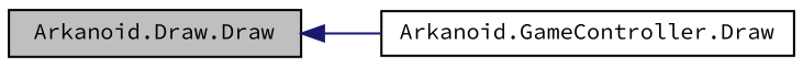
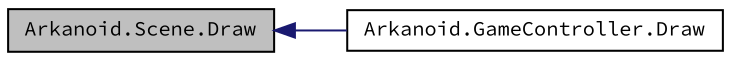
  digraph {
    rankdir=LR
    fontname="Source Code Pro"
    node [color=black fontname="Source Code Pro" fontsize=10 shape=record style=filled]
-   n1 [fillcolor=grey75 fontcolor=black height=0.2 label="Arkanoid.Draw.Draw" width=0.4]
+   n1 [fillcolor=grey75 fontcolor=black height=0.2 label="Arkanoid.Scene.Draw" width=0.4]
    n2 [fillcolor=white height=0.2 label="Arkanoid.GameController.Draw" width=0.4]
    n1 -> n2 [color=midnightblue dir=back fontname="Source Code Pro" fontsize=10 labelfontname=Helvetica labelfontsize=10 style=solid]
  }
